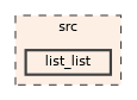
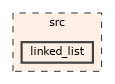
  digraph {
    compound=true
-   n1 [color=grey25 fillcolor="#feefe5" fontname=Helvetica fontsize=10 height=0.2 label=list_list shape=box style="filled,bold" width=0.4]
+   n1 [color=grey25 fillcolor="#feefe5" fontname=Helvetica fontsize=10 height=0.2 label=linked_list shape=box style="filled,bold" width=0.4]
    subgraph cluster_1 {
      bgcolor="#feefe5"
      fontname=Helvetica
      fontsize=10
      label=src
      pencolor=grey25
      style="filled,dashed"
      n1
    }
  }
